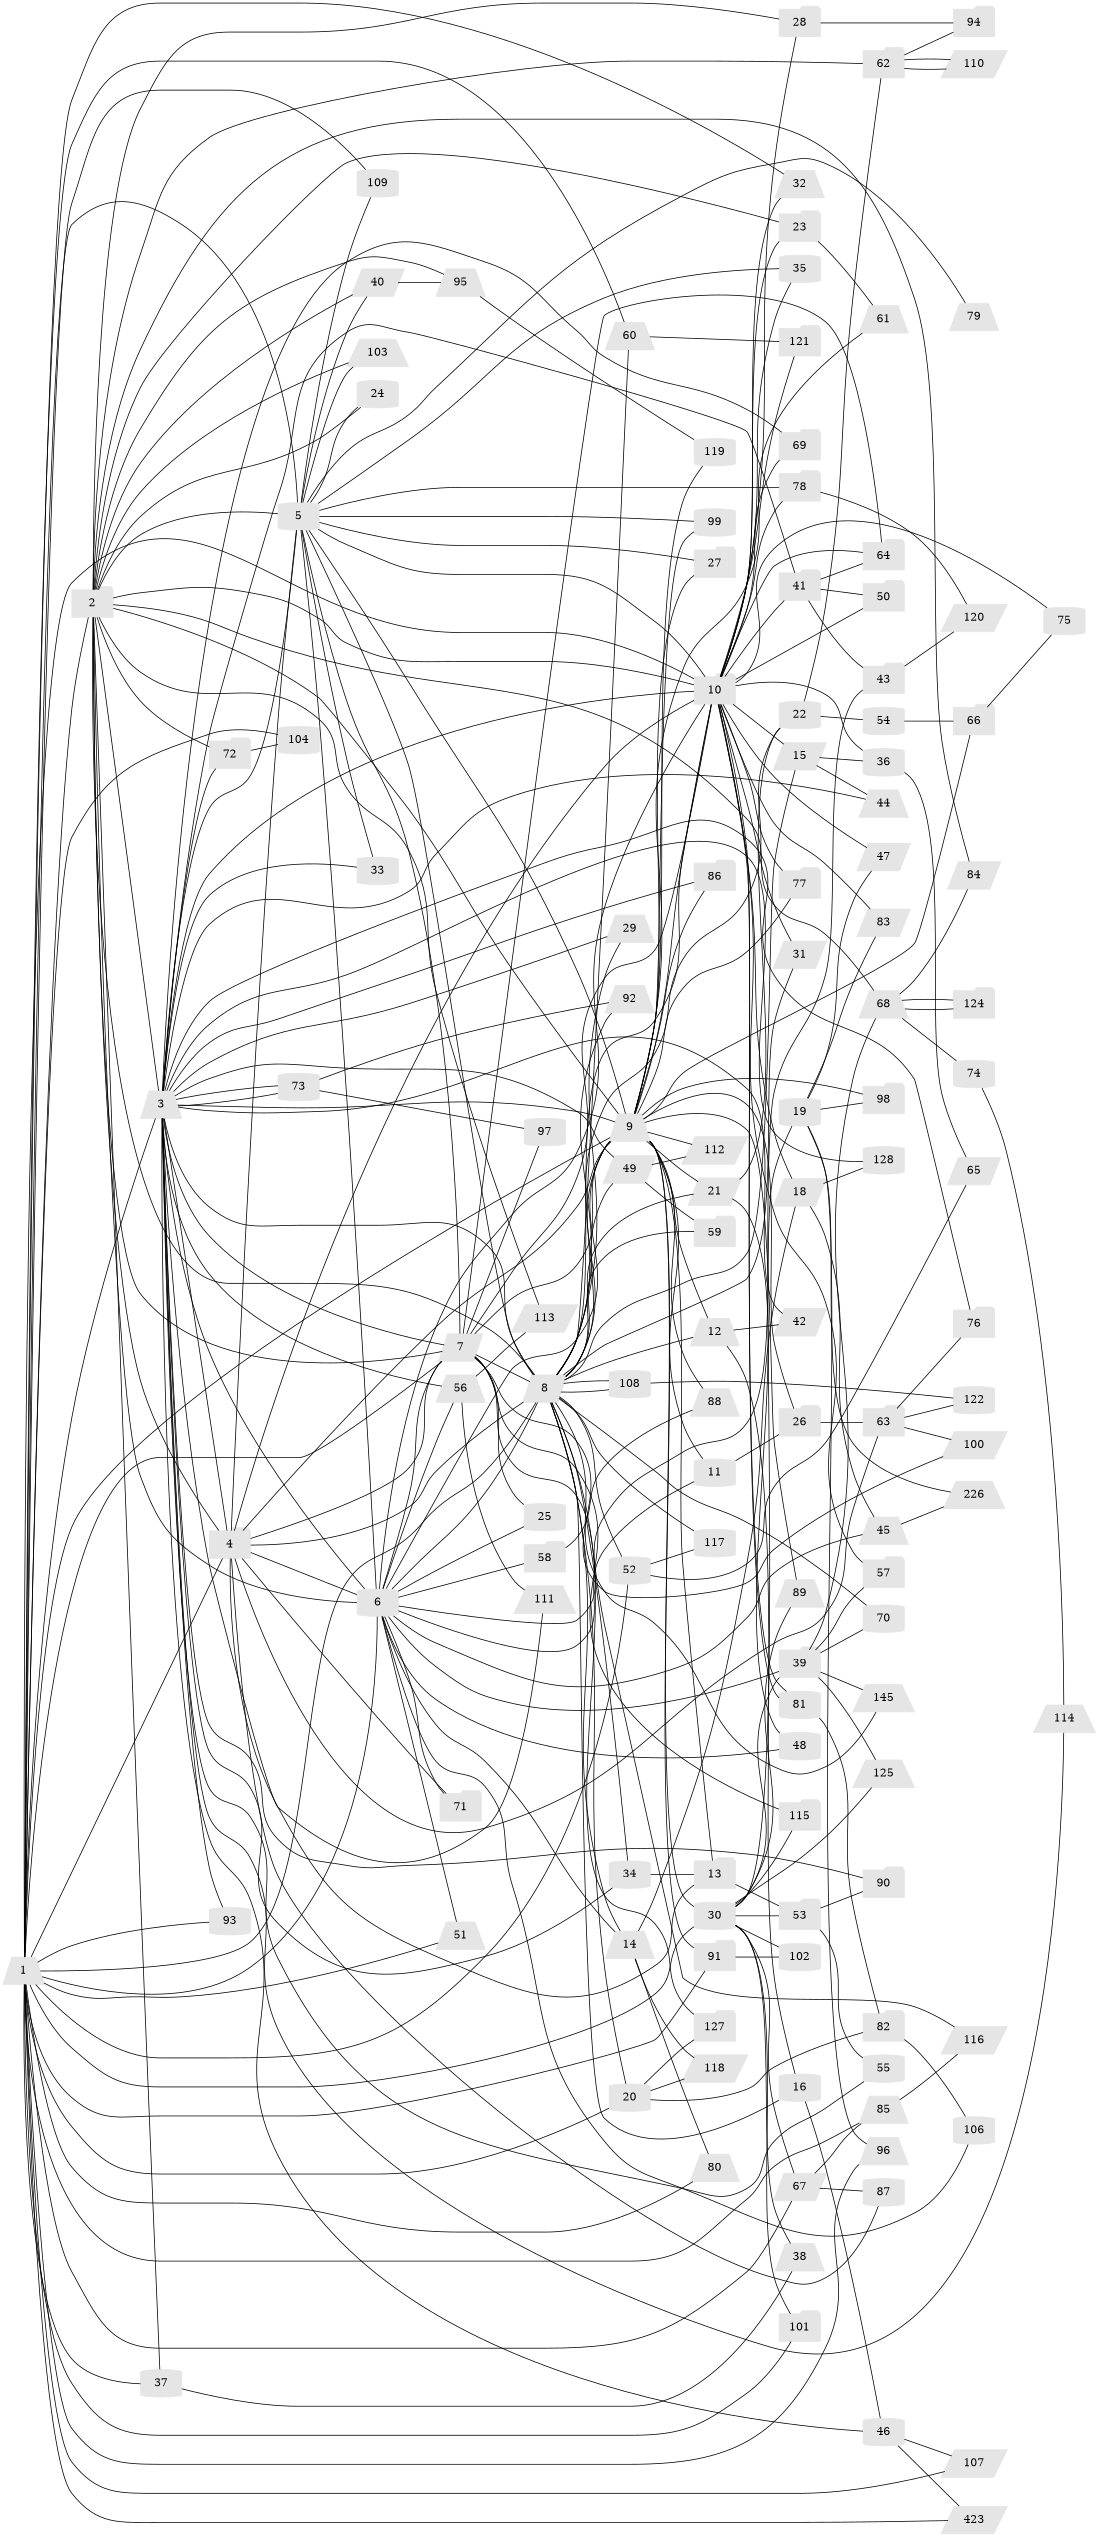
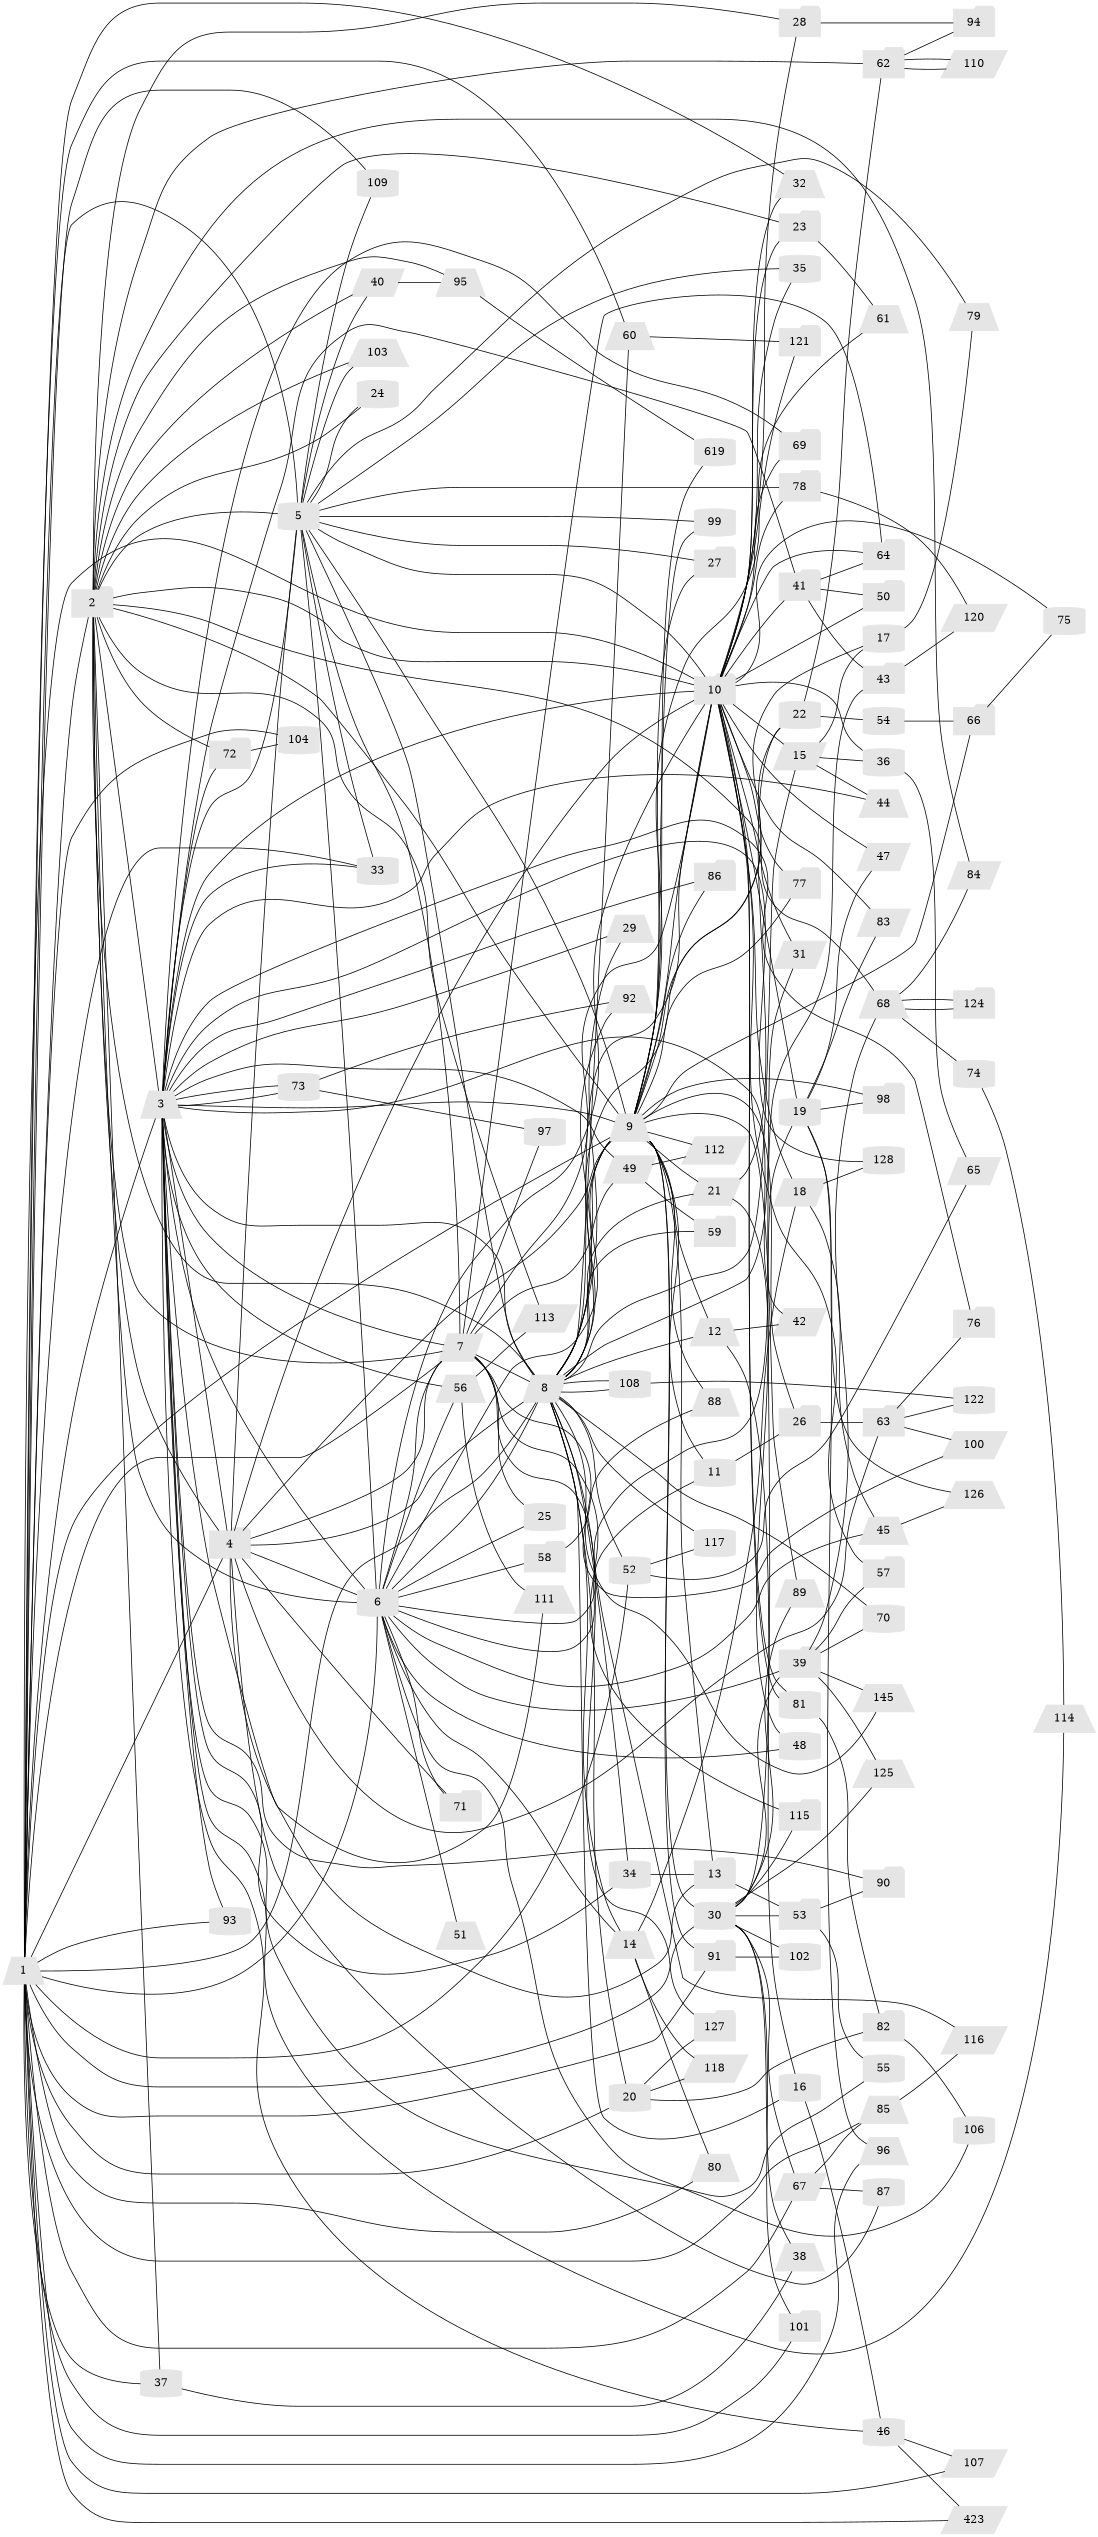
  graph {
    rankdir=LR
    node [color=gray90 shape=cylinder style=filled]
    1 [shape=trapezium]
    2 [shape=folder]
    3 [shape=trapezium]
    4 [shape=folder]
    5
    6
    7 [shape=parallelogram]
    8 [shape=parallelogram]
    9 [shape=trapezium]
    10 [shape=folder]
    20
    30
    32 [shape=trapezium]
    37
    51 [shape=trapezium]
    52
    60 [shape=trapezium]
    67 [shape=parallelogram]
    80 [shape=trapezium]
    85 [shape=trapezium]
    91 [shape=folder]
    93
    96 [shape=trapezium]
    101 [shape=folder]
    104
    107 [shape=parallelogram]
    109
    n28 [label=423 shape=parallelogram]
    23 [shape=folder]
    24
    28 [shape=folder]
    40 [shape=parallelogram]
    62 [shape=folder]
    68 [shape=trapezium]
    72 [shape=folder]
    84 [shape=parallelogram]
    95 [shape=trapezium]
    103 [shape=trapezium]
    113 [shape=parallelogram]
    29 [shape=trapezium]
    33
    34
    41 [shape=folder]
    42 [shape=parallelogram]
    44 [shape=trapezium]
    46
    49 [shape=parallelogram]
    55
    56 [shape=trapezium]
    69 [shape=folder]
    73
    76 [shape=folder]
    86 [shape=folder]
    90 [shape=folder]
    111 [shape=trapezium]
    114 [shape=trapezium]
    128
    13 [shape=folder]
    63 [shape=folder]
    71 [shape=folder]
    87
    27 [shape=folder]
    35
    78 [shape=folder]
    79 [shape=trapezium]
    99
    11
    14 [shape=trapezium]
    19
    25
    39 [shape=folder]
    45 [shape=trapezium]
    48
    58 [shape=folder]
    106
    97
    100 [shape=parallelogram]
    115 [shape=folder]
    127 [shape=folder]
    64 [shape=folder]
    12 [shape=trapezium]
    15 [shape=parallelogram]
    16
    21 [shape=parallelogram]
    22
    31 [shape=parallelogram]
    59 [shape=folder]
    70
    92 [shape=trapezium]
    n90 [label=145 shape=trapezium]
    108
    116 [shape=parallelogram]
    117
+   17
    26 [shape=folder]
    61 [shape=trapezium]
    66 [shape=folder]
    77 [shape=folder]
    88 [shape=trapezium]
    89 [shape=trapezium]
    98 [shape=folder]
    112 [shape=parallelogram]
-   119
+   119 [label=619]
    18 [shape=parallelogram]
    36
    47 [shape=parallelogram]
    50 [shape=folder]
    57 [shape=folder]
    75
    81
    83 [shape=parallelogram]
    121 [shape=folder]
    118 [shape=parallelogram]
    82 [shape=folder]
    53 [shape=folder]
    38 [shape=trapezium]
    43 [shape=folder]
    102
    125 [shape=trapezium]
    65 [shape=parallelogram]
    94 [shape=folder]
    110 [shape=parallelogram]
    74
    124 [shape=folder]
    122
    120 [shape=parallelogram]
-   126 [shape=trapezium label=226]
+   126 [shape=trapezium]
    54
    1 -- 2
    1 -- 3
    1 -- 4
    1 -- 5
    1 -- 6
    1 -- 7
    1 -- 8
    1 -- 9
    1 -- 10
    1 -- 20
    1 -- 30
    1 -- 32
    1 -- 37
-   1 -- 51
+   1 -- 33
    1 -- 52
    1 -- 60
    1 -- 67
    1 -- 80
    1 -- 85
    1 -- 91
    1 -- 93
    1 -- 96
    1 -- 101
    1 -- 104
    1 -- 107
    1 -- 109
    1 -- n28
    2 -- 3
    2 -- 4
    2 -- 5
    2 -- 6
    2 -- 7
    2 -- 8
    2 -- 9
    2 -- 10
    2 -- 37
    2 -- 23
    2 -- 24
    2 -- 28
    2 -- 40
    2 -- 62
    2 -- 68
    2 -- 72
    2 -- 84
    2 -- 95
    2 -- 103
    2 -- 113
    3 -- 4
    3 -- 5
    3 -- 6
    3 -- 7
    3 -- 8
    3 -- 9
    3 -- 10
    3 -- 93
    3 -- 72
    3 -- 29
    3 -- 33
    3 -- 34
    3 -- 41
    3 -- 42
    3 -- 44
    3 -- 46
    3 -- 49
    3 -- 55
    3 -- 56
    3 -- 69
    3 -- 73
    3 -- 73
    3 -- 76
    3 -- 86
    3 -- 90
    3 -- 111
    3 -- 114
    3 -- 128
    4 -- 5
    4 -- 6
    4 -- 7
    4 -- 8
    4 -- 9
    4 -- 10
    4 -- 13
    4 -- 63
    4 -- 71
    4 -- 87
    5 -- 6
    5 -- 7
    5 -- 8
    5 -- 9
    5 -- 10
    5 -- 109
    5 -- 24
    5 -- 40
    5 -- 103
    5 -- 33
    5 -- 27
    5 -- 35
    5 -- 78
    5 -- 79
    5 -- 99
    6 -- 7
    6 -- 8
    6 -- 9
    6 -- 10
    6 -- 51
    6 -- 56
    6 -- 71
    6 -- 11
    6 -- 14
    6 -- 19
    6 -- 25
    6 -- 39
    6 -- 45
    6 -- 48
    6 -- 58
    6 -- 106
    7 -- 8
    7 -- 9
    7 -- 10
    7 -- 25
    7 -- 97
    7 -- 100
    7 -- 115
    7 -- 127
    7 -- 64
    8 -- 9
    8 -- 10
    8 -- 20
    8 -- 52
    8 -- 60
    8 -- 29
    8 -- 34
    8 -- 49
    8 -- 14
    8 -- 12
    8 -- 15
    8 -- 16
    8 -- 21
    8 -- 22
    8 -- 31
    8 -- 59
    8 -- 70
    8 -- 92
    8 -- n90
    8 -- 108
    8 -- 108
    8 -- 116
    8 -- 117
    9 -- 10
    9 -- 30
    9 -- 91
    9 -- 86
    9 -- 13
    9 -- 27
    9 -- 99
    9 -- 11
    9 -- 12
    9 -- 21
+   9 -- 17
    9 -- 26
    9 -- 61
    9 -- 66
    9 -- 77
    9 -- 88
    9 -- 89
    9 -- 98
    9 -- 112
    9 -- 119
    10 -- 32
    10 -- 23
    10 -- 28
    10 -- 41
    10 -- 69
    10 -- 35
    10 -- 78
+   10 -- 19
    10 -- 64
    10 -- 15
    10 -- 31
    10 -- 77
    10 -- 18
    10 -- 36
    10 -- 47
    10 -- 50
    10 -- 57
    10 -- 75
    10 -- 81
    10 -- 81
    10 -- 83
    10 -- 121
    20 -- 127
    20 -- 118
    20 -- 82
    30 -- 67
    30 -- 101
    30 -- 39
    30 -- 115
    30 -- 89
    30 -- 53
    30 -- 38
    30 -- 43
    30 -- 102
    30 -- 125
    37 -- 38
    52 -- 117
    52 -- 65
    60 -- 121
    67 -- 85
    67 -- 87
    85 -- 116
    91 -- 102
    23 -- 61
    28 -- 94
    40 -- 95
    62 -- 94
    62 -- 110
    62 -- 110
    68 -- 84
    68 -- 74
    68 -- 124
    68 -- 124
    72 -- 104
    95 -- 119
    34 -- 13
    41 -- 64
    41 -- 50
    41 -- 43
    46 -- 107
    46 -- n28
    49 -- 59
    49 -- 112
    56 -- 113
    56 -- 111
    73 -- 97
    73 -- 92
    13 -- 53
    63 -- 76
    63 -- 100
    63 -- 122
    78 -- 120
    11 -- 26
    14 -- 80
    14 -- 18
    14 -- 118
    19 -- 96
    19 -- 98
    19 -- 47
    19 -- 83
    19 -- 126
    39 -- 68
    39 -- 70
    39 -- n90
    39 -- 57
    39 -- 125
    45 -- 126
    58 -- 88
    12 -- 42
    12 -- 16
    15 -- 44
+   15 -- 17
    15 -- 36
    16 -- 46
    21 -- 48
    21 -- 22
    22 -- 62
    22 -- 54
    108 -- 122
+   17 -- 79
    26 -- 63
    66 -- 75
    18 -- 128
    18 -- 45
    36 -- 65
    81 -- 82
    82 -- 106
    53 -- 55
    53 -- 90
    43 -- 120
    74 -- 114
    54 -- 66
  }
